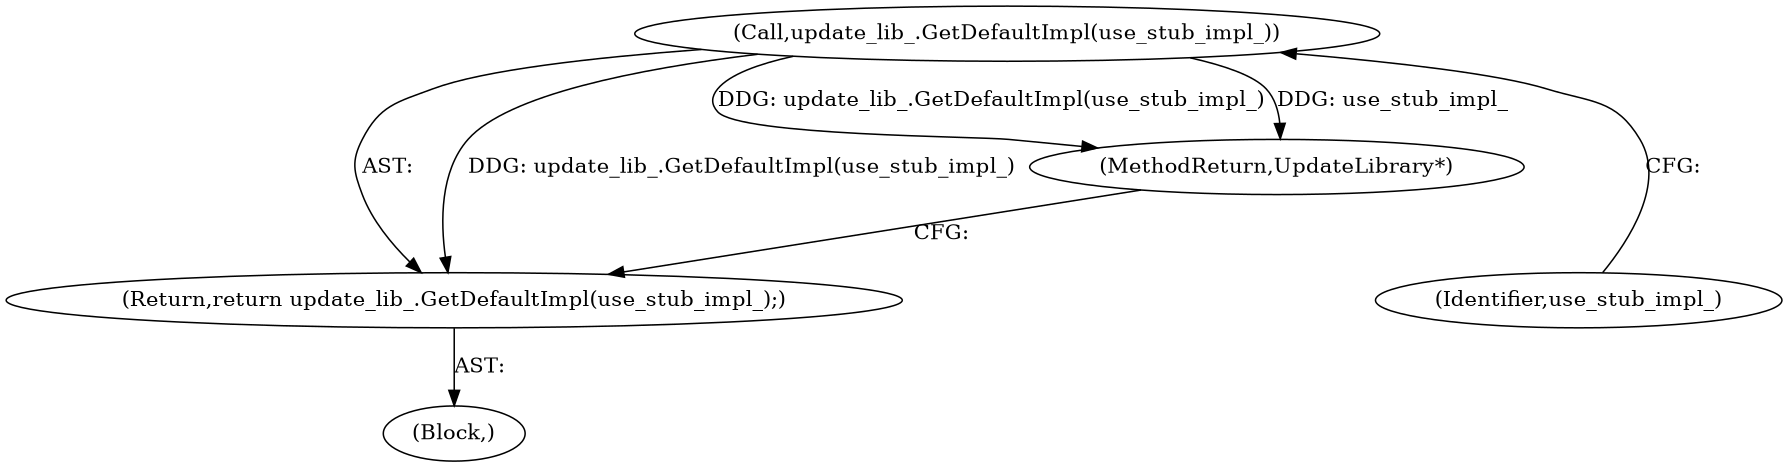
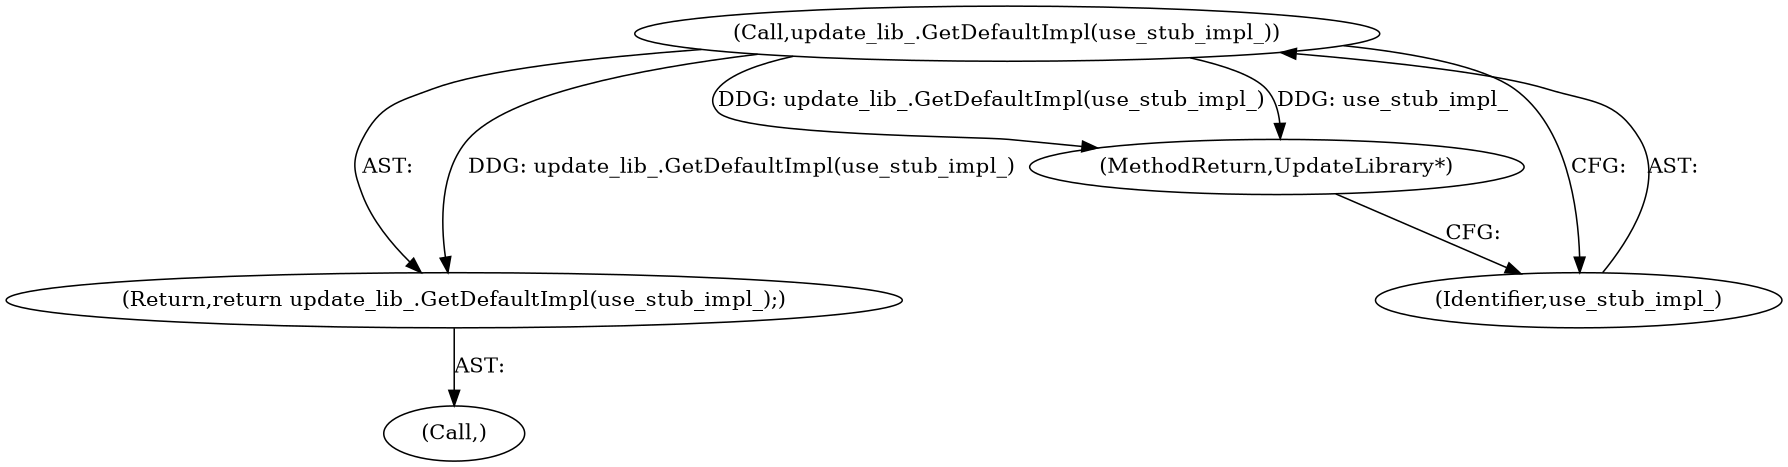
  digraph {
    n1 [label="(Call,update_lib_.GetDefaultImpl(use_stub_impl_))"]
    n2 [label="(Return,return update_lib_.GetDefaultImpl(use_stub_impl_);)"]
    n3 [label="(MethodReturn,UpdateLibrary*)"]
    n4 [label="(Identifier,use_stub_impl_)"]
-   n5 [label="(Block,)"]
+   n5 [label="(Call,)"]
    n1 -> n2 [label="AST: "]
    n1 -> n2 [label="DDG: update_lib_.GetDefaultImpl(use_stub_impl_)"]
    n1 -> n3 [label="DDG: update_lib_.GetDefaultImpl(use_stub_impl_)"]
    n1 -> n3 [label="DDG: use_stub_impl_"]
+   n1 -> n4 [label="CFG: "]
    n2 -> n5 [label="AST: "]
-   n3 -> n2 [label="CFG: "]
-   n4 -> n1 [label="CFG: "]
+   n3 -> n4 [label="CFG: "]
+   n4 -> n1 [label="AST: "]
  }
